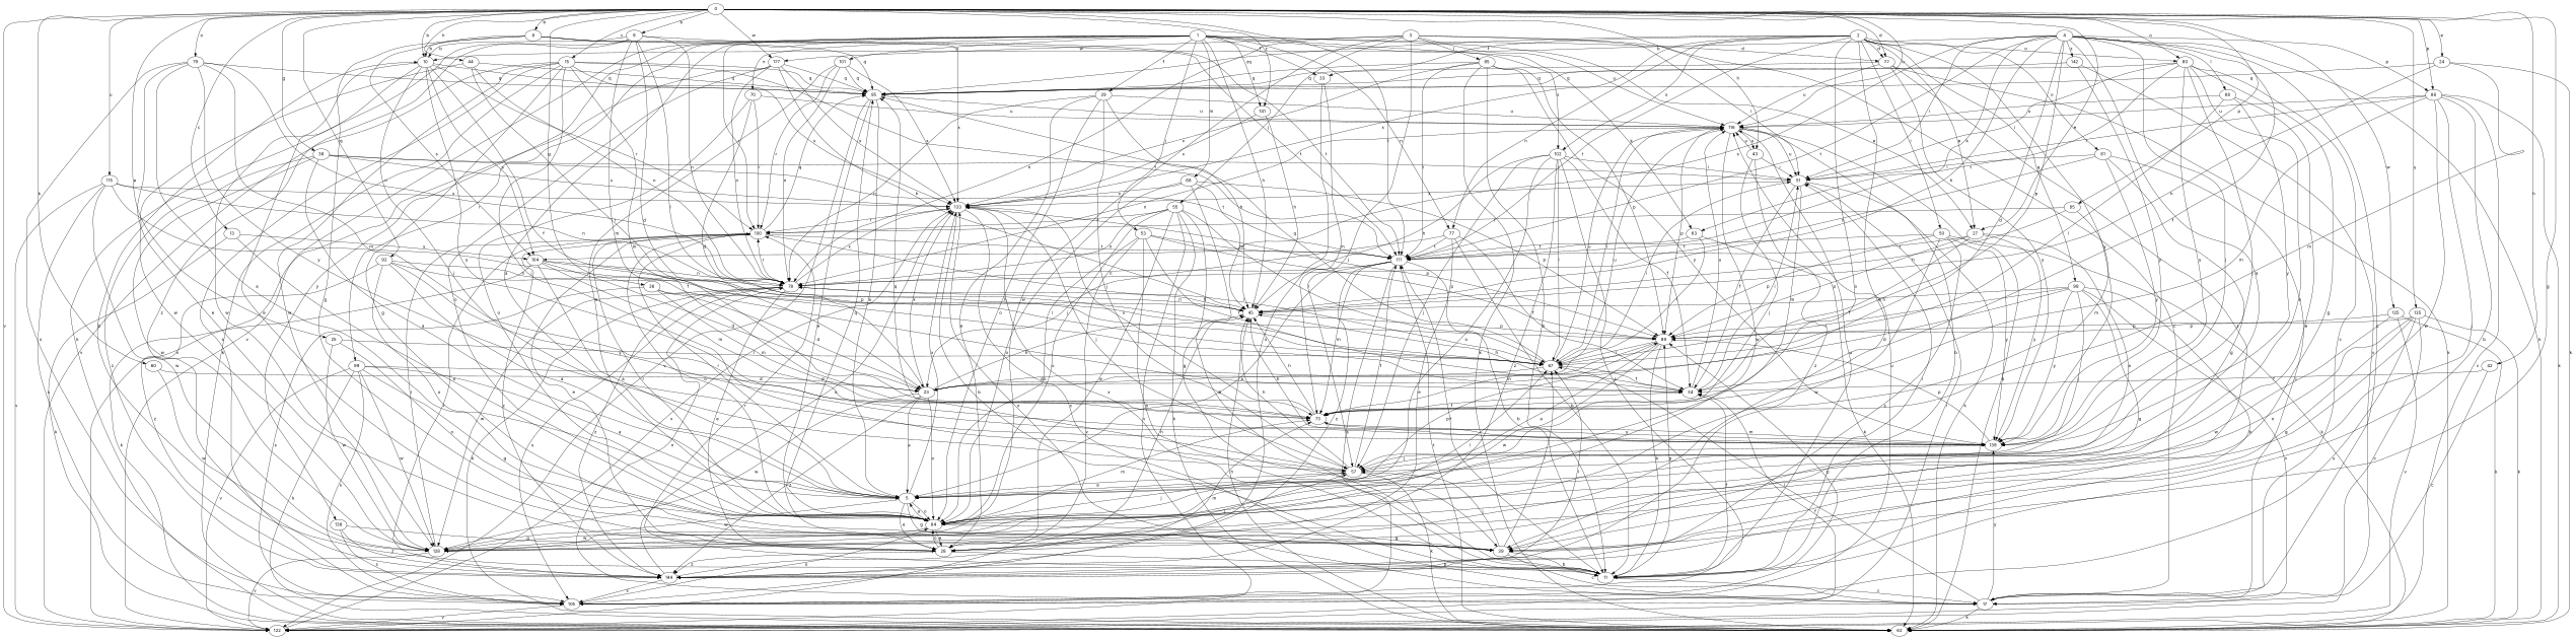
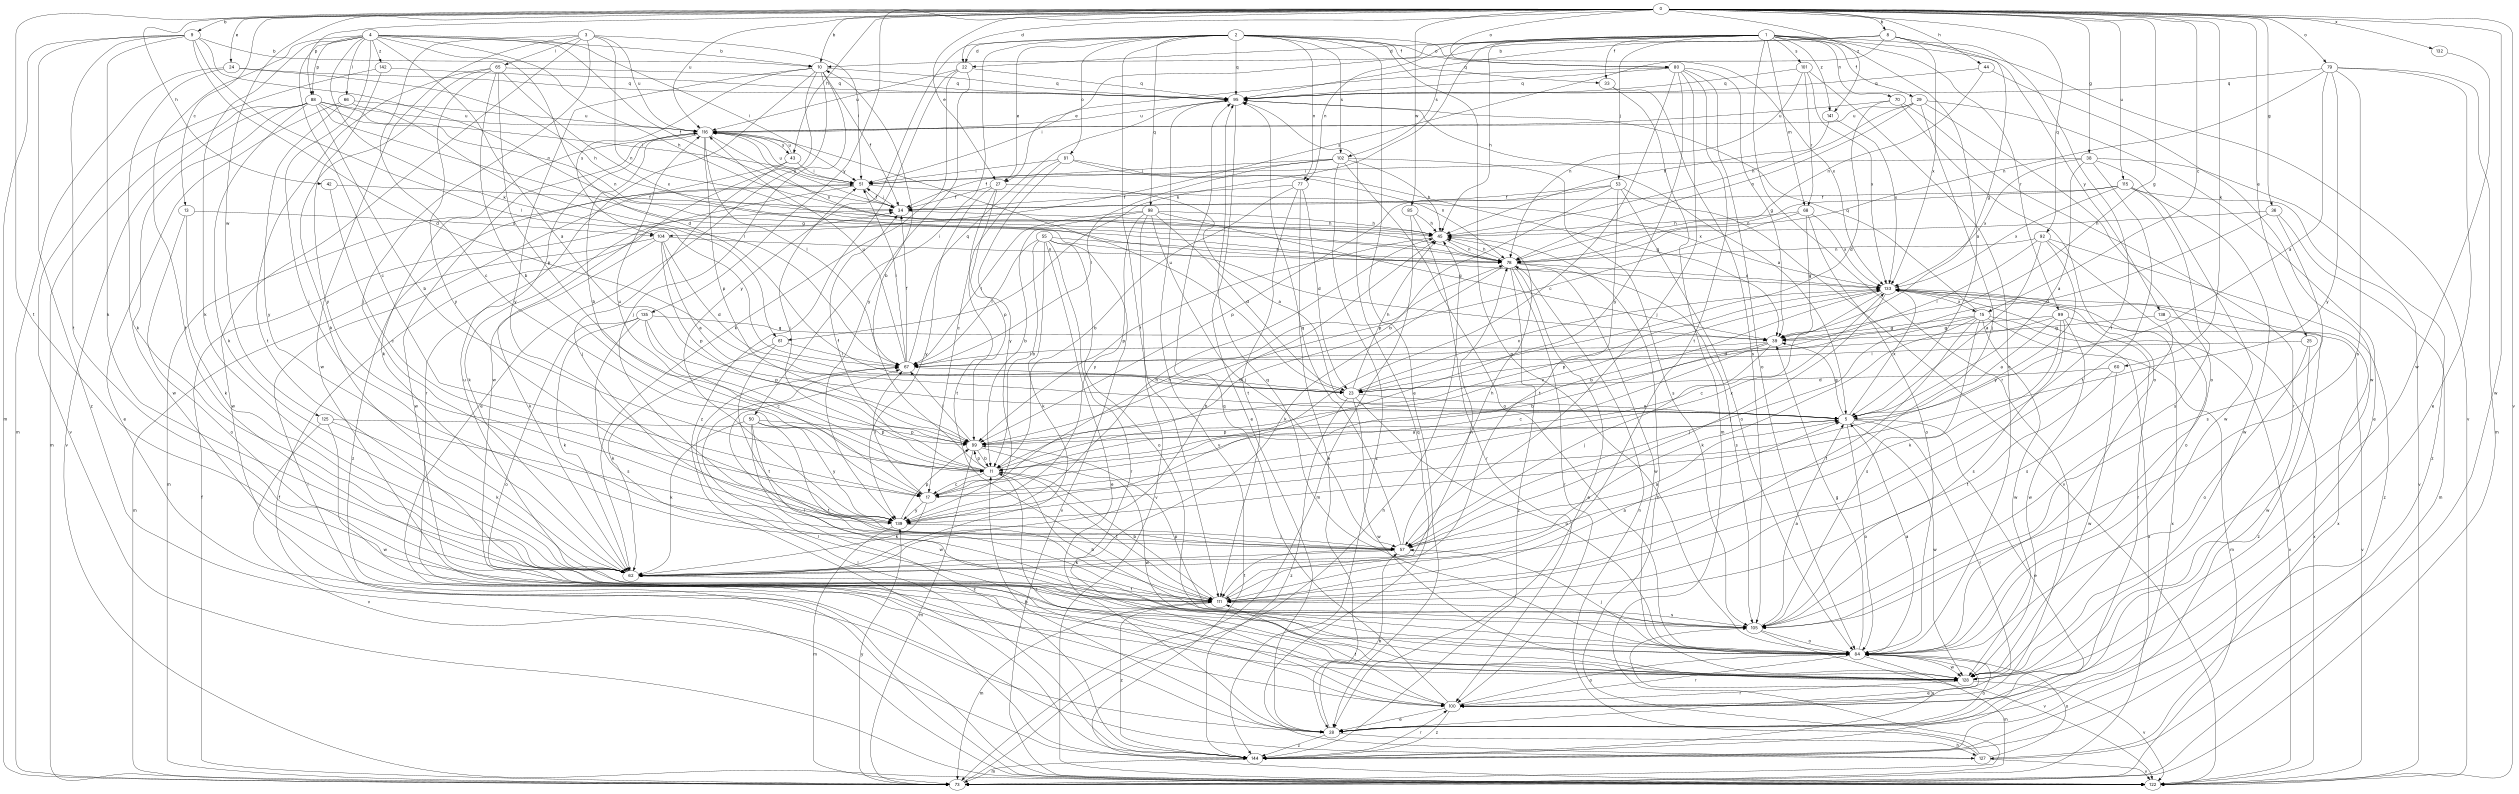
  strict digraph {
    fontname=Inter
    node [fontname=Inter]
    edge [fontname=Inter]
    0
    8
    9
    10
    13
    15
    22
    24
    25
    27
    36
    38
    39
    42
    43
    44
    60
    79
    80
    85
    88
    92
    111
    115
    116
    122
    125
    127
+   132
    135
    141
    95
    133
    104
    78
    23
    62
    67
    73
    144
    100
    28
    139
    57
    128
    34
    84
    105
    45
    5
    89
    51
    17
    11
    1
    29
    33
    53
-   61 [label=63]
+   61
    68
    n61 [label=70]
    77
    99
    101
    102
    138
    2
    50
    81
    n70 [label=98]
    3
    55
    65
    4
    66
    142
    0 -> 8 [label=b]
    0 -> 9 [label=b]
    0 -> 10 [label=b]
    0 -> 13 [label=c]
    0 -> 15 [label=c]
    0 -> 22 [label=d]
    0 -> 24 [label=e]
    0 -> 25 [label=e]
    0 -> 27 [label=e]
    0 -> 36 [label=g]
    0 -> 38 [label=g]
    0 -> 39 [label=g]
    0 -> 42 [label=h]
    0 -> 43 [label=h]
    0 -> 44 [label=h]
    0 -> 60 [label=k]
    0 -> 79 [label=o]
    0 -> 80 [label=o]
-   0 -> 85 [label=p]
+   0 -> 85 [label=w]
    0 -> 88 [label=p]
    0 -> 92 [label=q]
    0 -> 111 [label=t]
    0 -> 115 [label=u]
    0 -> 116 [label=u]
    0 -> 122 [label=v]
    0 -> 125 [label=w]
    0 -> 127 [label=w]
+   0 -> 132 [label=x]
    0 -> 135 [label=y]
    0 -> 141 [label=z]
    8 -> 10 [label=b]
    8 -> 39 [label=g]
    8 -> 111 [label=t]
    8 -> 95 [label=q]
    8 -> 133 [label=x]
    8 -> 104 [label=s]
    9 -> 10 [label=b]
    9 -> 111 [label=t]
    9 -> 78 [label=n]
    9 -> 23 [label=d]
    9 -> 62 [label=k]
    9 -> 67 [label=l]
    9 -> 73 [label=m]
    9 -> 144 [label=z]
    10 -> 95 [label=q]
    10 -> 104 [label=s]
    10 -> 100 [label=r]
    10 -> 28 [label=e]
    10 -> 139 [label=y]
    10 -> 57 [label=j]
    10 -> 128 [label=w]
    10 -> 34 [label=f]
    13 -> 104 [label=s]
    13 -> 62 [label=k]
    13 -> 84 [label=o]
    15 -> 39 [label=g]
    15 -> 111 [label=t]
    15 -> 122 [label=v]
    15 -> 95 [label=q]
-   15 -> 133 [label=x]
+   133 -> 15 [label=x]
    15 -> 62 [label=k]
    15 -> 73 [label=m]
    15 -> 57 [label=j]
    15 -> 128 [label=w]
    15 -> 105 [label=s]
    22 -> 116 [label=u]
    22 -> 95 [label=q]
    22 -> 62 [label=k]
    22 -> 144 [label=z]
    22 -> 139 [label=y]
    24 -> 95 [label=q]
    24 -> 62 [label=k]
    24 -> 73 [label=m]
    24 -> 45 [label=h]
    25 -> 67 [label=l]
    25 -> 128 [label=w]
    25 -> 84 [label=o]
    27 -> 111 [label=t]
    27 -> 139 [label=y]
    27 -> 34 [label=f]
    27 -> 5 [label=a]
    27 -> 89 [label=p]
    36 -> 23 [label=d]
    36 -> 73 [label=m]
    36 -> 105 [label=s]
    36 -> 45 [label=h]
    38 -> 111 [label=t]
    38 -> 133 [label=x]
    38 -> 144 [label=z]
    38 -> 128 [label=w]
    38 -> 5 [label=a]
    38 -> 51 [label=i]
    39 -> 67 [label=l]
    39 -> 57 [label=j]
    39 -> 17 [label=c]
    39 -> 11 [label=b]
    42 -> 34 [label=f]
    42 -> 17 [label=c]
    43 -> 116 [label=u]
    43 -> 144 [label=z]
    43 -> 57 [label=j]
    43 -> 51 [label=i]
    44 -> 95 [label=q]
    44 -> 78 [label=n]
-   44 -> 67 [label=l]
    44 -> 128 [label=w]
+   60 -> 111 [label=t]
    60 -> 23 [label=d]
    60 -> 128 [label=w]
    79 -> 95 [label=q]
    79 -> 78 [label=n]
    79 -> 73 [label=m]
    79 -> 28 [label=e]
    79 -> 139 [label=y]
    79 -> 105 [label=s]
    79 -> 5 [label=a]
    80 -> 39 [label=g]
    80 -> 111 [label=t]
    80 -> 95 [label=q]
    80 -> 139 [label=y]
    80 -> 57 [label=j]
    80 -> 84 [label=o]
    80 -> 51 [label=i]
    80 -> 17 [label=c]
    85 -> 73 [label=m]
    85 -> 100 [label=r]
    85 -> 45 [label=h]
-   88 -> 39 [label=j]
+   88 -> 39 [label=g]
    88 -> 116 [label=u]
    88 -> 122 [label=v]
+   88 -> 78 [label=n]
    88 -> 62 [label=k]
    88 -> 73 [label=m]
    88 -> 128 [label=w]
    88 -> 51 [label=i]
    88 -> 11 [label=b]
    92 -> 78 [label=n]
    92 -> 67 [label=l]
    92 -> 144 [label=z]
    92 -> 139 [label=y]
    92 -> 84 [label=o]
    92 -> 5 [label=a]
    111 -> 78 [label=n]
    111 -> 73 [label=m]
    111 -> 144 [label=z]
    111 -> 105 [label=s]
    111 -> 5 [label=a]
    111 -> 11 [label=b]
    115 -> 122 [label=v]
    115 -> 133 [label=x]
    115 -> 78 [label=n]
    115 -> 128 [label=w]
    115 -> 34 [label=f]
    115 -> 105 [label=s]
    116 -> 43 [label=s]
    116 -> 78 [label=n]
    116 -> 62 [label=k]
    116 -> 67 [label=l]
    116 -> 128 [label=w]
    116 -> 89 [label=p]
    116 -> 11 [label=b]
    122 -> 133 [label=x]
    122 -> 34 [label=f]
    122 -> 51 [label=i]
    125 -> 122 [label=v]
    125 -> 62 [label=k]
    125 -> 128 [label=w]
    125 -> 89 [label=p]
    127 -> 122 [label=v]
    127 -> 95 [label=q]
    127 -> 133 [label=x]
    127 -> 78 [label=n]
    127 -> 84 [label=o]
    127 -> 45 [label=h]
+   132 -> 128 [label=w]
    135 -> 39 [label=g]
    135 -> 62 [label=k]
    135 -> 84 [label=o]
    135 -> 105 [label=s]
    135 -> 89 [label=p]
    135 -> 17 [label=c]
    141 -> 133 [label=x]
    141 -> 45 [label=h]
    95 -> 116 [label=u]
    95 -> 122 [label=v]
    95 -> 28 [label=e]
    95 -> 5 [label=a]
    133 -> 100 [label=r]
    133 -> 57 [label=j]
    133 -> 89 [label=p]
    133 -> 17 [label=c]
    133 -> 11 [label=b]
    104 -> 78 [label=n]
    104 -> 23 [label=d]
    104 -> 62 [label=k]
    104 -> 73 [label=m]
    104 -> 5 [label=a]
    104 -> 89 [label=p]
    78 -> 133 [label=x]
    78 -> 62 [label=k]
    78 -> 144 [label=z]
    78 -> 100 [label=r]
    78 -> 28 [label=e]
    78 -> 128 [label=w]
    78 -> 105 [label=s]
    78 -> 45 [label=h]
    23 -> 116 [label=u]
    23 -> 133 [label=x]
    23 -> 144 [label=z]
    23 -> 128 [label=w]
    23 -> 84 [label=o]
    23 -> 45 [label=h]
    23 -> 5 [label=a]
    62 -> 111 [label=t]
    62 -> 45 [label=h]
    67 -> 116 [label=u]
    67 -> 95 [label=q]
    67 -> 23 [label=d]
    67 -> 34 [label=f]
    67 -> 51 [label=i]
    73 -> 133 [label=x]
    73 -> 139 [label=y]
-   34 -> 73 [label=f]
+   73 -> 34 [label=f]
    73 -> 45 [label=h]
    144 -> 133 [label=x]
    144 -> 67 [label=l]
    144 -> 73 [label=m]
    144 -> 100 [label=r]
    144 -> 105 [label=s]
    100 -> 111 [label=t]
    100 -> 95 [label=q]
    100 -> 67 [label=l]
    100 -> 144 [label=z]
    100 -> 28 [label=e]
    100 -> 84 [label=o]
    28 -> 144 [label=z]
-   28 -> 57 [label=j]
+   28 -> 57 [label=b]
    28 -> 84 [label=o]
-   28 -> 45 [label=h]
+   28 -> 127 [label=h]
    28 -> 11 [label=b]
    139 -> 73 [label=m]
    139 -> 57 [label=j]
    139 -> 45 [label=h]
    139 -> 89 [label=p]
    57 -> 111 [label=t]
    57 -> 95 [label=q]
    57 -> 62 [label=k]
    57 -> 45 [label=h]
    57 -> 5 [label=a]
    128 -> 122 [label=v]
    128 -> 100 [label=r]
    34 -> 116 [label=u]
    34 -> 45 [label=h]
    34 -> 51 [label=i]
    84 -> 39 [label=g]
    84 -> 95 [label=q]
    84 -> 67 [label=l]
    84 -> 73 [label=m]
    84 -> 100 [label=r]
    84 -> 28 [label=e]
    84 -> 57 [label=j]
    84 -> 128 [label=w]
    84 -> 5 [label=a]
    105 -> 116 [label=u]
    105 -> 122 [label=v]
    105 -> 84 [label=o]
+   105 -> 5 [label=a]
    105 -> 89 [label=p]
+   105 -> 11 [label=b]
    45 -> 78 [label=n]
    45 -> 89 [label=p]
    5 -> 39 [label=g]
    5 -> 133 [label=x]
    5 -> 100 [label=r]
    5 -> 28 [label=e]
    5 -> 128 [label=w]
    5 -> 84 [label=o]
    5 -> 89 [label=p]
    89 -> 67 [label=l]
    89 -> 73 [label=m]
    89 -> 128 [label=w]
    89 -> 5 [label=a]
    89 -> 11 [label=b]
-   116 -> 51 [label=u]
+   51 -> 116 [label=u]
    51 -> 133 [label=x]
    51 -> 62 [label=k]
    51 -> 73 [label=m]
    51 -> 34 [label=f]
    17 -> 133 [label=x]
    17 -> 78 [label=n]
    17 -> 62 [label=k]
    17 -> 67 [label=l]
    17 -> 139 [label=y]
    11 -> 10 [label=b]
    11 -> 111 [label=t]
    11 -> 116 [label=u]
    11 -> 133 [label=x]
    11 -> 100 [label=r]
    11 -> 34 [label=f]
    11 -> 89 [label=p]
    11 -> 51 [label=i]
    11 -> 17 [label=c]
    1 -> 22 [label=d]
    1 -> 27 [label=e]
    1 -> 122 [label=v]
    1 -> 141 [label=z]
    1 -> 100 [label=r]
    1 -> 45 [label=h]
    1 -> 5 [label=a]
    1 -> 29 [label=f]
    1 -> 33 [label=f]
    1 -> 53 [label=j]
    1 -> 61 [label=k]
    1 -> 68 [label=m]
    1 -> n61 [label=n]
    1 -> 77 [label=n]
    1 -> 99 [label=r]
    1 -> 101 [label=s]
    1 -> 102 [label=s]
    1 -> 138 [label=y]
    29 -> 116 [label=u]
    29 -> 78 [label=n]
    29 -> 28 [label=e]
    29 -> 57 [label=j]
    29 -> 84 [label=o]
    29 -> 45 [label=h]
    33 -> 73 [label=m]
    33 -> 105 [label=s]
    53 -> 111 [label=t]
    53 -> 122 [label=v]
    53 -> 34 [label=f]
    53 -> 84 [label=o]
    53 -> 89 [label=p]
    53 -> 11 [label=b]
    61 -> 111 [label=t]
    61 -> 62 [label=k]
    61 -> 67 [label=l]
    68 -> 39 [label=g]
    68 -> 133 [label=x]
    68 -> 84 [label=o]
    68 -> 45 [label=h]
    68 -> 89 [label=p]
    n61 -> 116 [label=u]
    n61 -> 23 [label=d]
    n61 -> 100 [label=r]
    n61 -> 84 [label=o]
    77 -> 111 [label=t]
-   77 -> 23 [label=j]
+   77 -> 23 [label=d]
    77 -> 28 [label=e]
    77 -> 34 [label=f]
    77 -> 11 [label=b]
    99 -> 39 [label=g]
    99 -> 122 [label=v]
    99 -> 23 [label=d]
    99 -> 62 [label=k]
    99 -> 128 [label=w]
    99 -> 105 [label=s]
    99 -> 5 [label=a]
    101 -> 95 [label=q]
    101 -> 133 [label=x]
    101 -> 78 [label=n]
-   101 -> 100 [label=r]
+   101 -> 68 [label=r]
    101 -> 84 [label=o]
    102 -> 67 [label=l]
    102 -> 144 [label=z]
-   102 -> 57 [label=j]
    102 -> 34 [label=f]
    102 -> 84 [label=o]
    102 -> 105 [label=s]
    102 -> 45 [label=h]
    102 -> 51 [label=i]
    138 -> 39 [label=g]
    138 -> 144 [label=z]
    138 -> 105 [label=s]
    2 -> 22 [label=d]
    2 -> 27 [label=e]
    2 -> 80 [label=o]
    2 -> 111 [label=t]
    2 -> 95 [label=q]
    2 -> 133 [label=x]
    2 -> 28 [label=e]
    2 -> 139 [label=y]
    2 -> 84 [label=o]
    2 -> 33 [label=f]
    2 -> 77 [label=n]
    2 -> 102 [label=s]
    2 -> 50 [label=i]
    2 -> 81 [label=o]
    2 -> n70 [label=q]
    50 -> 111 [label=t]
    50 -> 62 [label=k]
    50 -> 144 [label=z]
    50 -> 139 [label=y]
    50 -> 128 [label=w]
    50 -> 89 [label=p]
    81 -> 39 [label=g]
    81 -> 78 [label=n]
    81 -> 139 [label=y]
    81 -> 51 [label=i]
    81 -> 17 [label=c]
    n70 -> 39 [label=g]
    n70 -> 122 [label=v]
    n70 -> 23 [label=d]
    n70 -> 67 [label=l]
    n70 -> 139 [label=y]
    n70 -> 57 [label=j]
    n70 -> 45 [label=h]
    n70 -> 11 [label=b]
    3 -> 116 [label=u]
    3 -> 127 [label=w]
    3 -> 78 [label=n]
    3 -> 57 [label=j]
    3 -> 128 [label=w]
    3 -> 51 [label=i]
    3 -> 17 [label=c]
-   3 -> 55 [label=j]
    3 -> 65 [label=l]
    55 -> 122 [label=v]
    55 -> 78 [label=n]
    55 -> 62 [label=k]
    55 -> 67 [label=l]
    55 -> 100 [label=r]
    55 -> 28 [label=e]
    55 -> 84 [label=o]
    55 -> 11 [label=b]
    65 -> 111 [label=t]
    65 -> 95 [label=q]
    65 -> 133 [label=x]
    65 -> 62 [label=k]
    65 -> 139 [label=y]
    65 -> 89 [label=p]
    65 -> 11 [label=b]
    4 -> 10 [label=b]
    4 -> 88 [label=p]
    4 -> 111 [label=t]
-   4 -> 104 [label=s]
    4 -> 23 [label=d]
    4 -> 62 [label=k]
    4 -> 57 [label=j]
    4 -> 34 [label=f]
    4 -> 45 [label=h]
    4 -> 5 [label=a]
-   4 -> 89 [label=p]
    4 -> 51 [label=i]
    4 -> 17 [label=c]
    4 -> 61 [label=k]
    4 -> 66 [label=l]
    4 -> 142 [label=z]
    66 -> 116 [label=u]
    66 -> 67 [label=l]
    66 -> 28 [label=e]
    66 -> 139 [label=y]
    142 -> 122 [label=v]
    142 -> 95 [label=q]
    142 -> 139 [label=y]
  }
